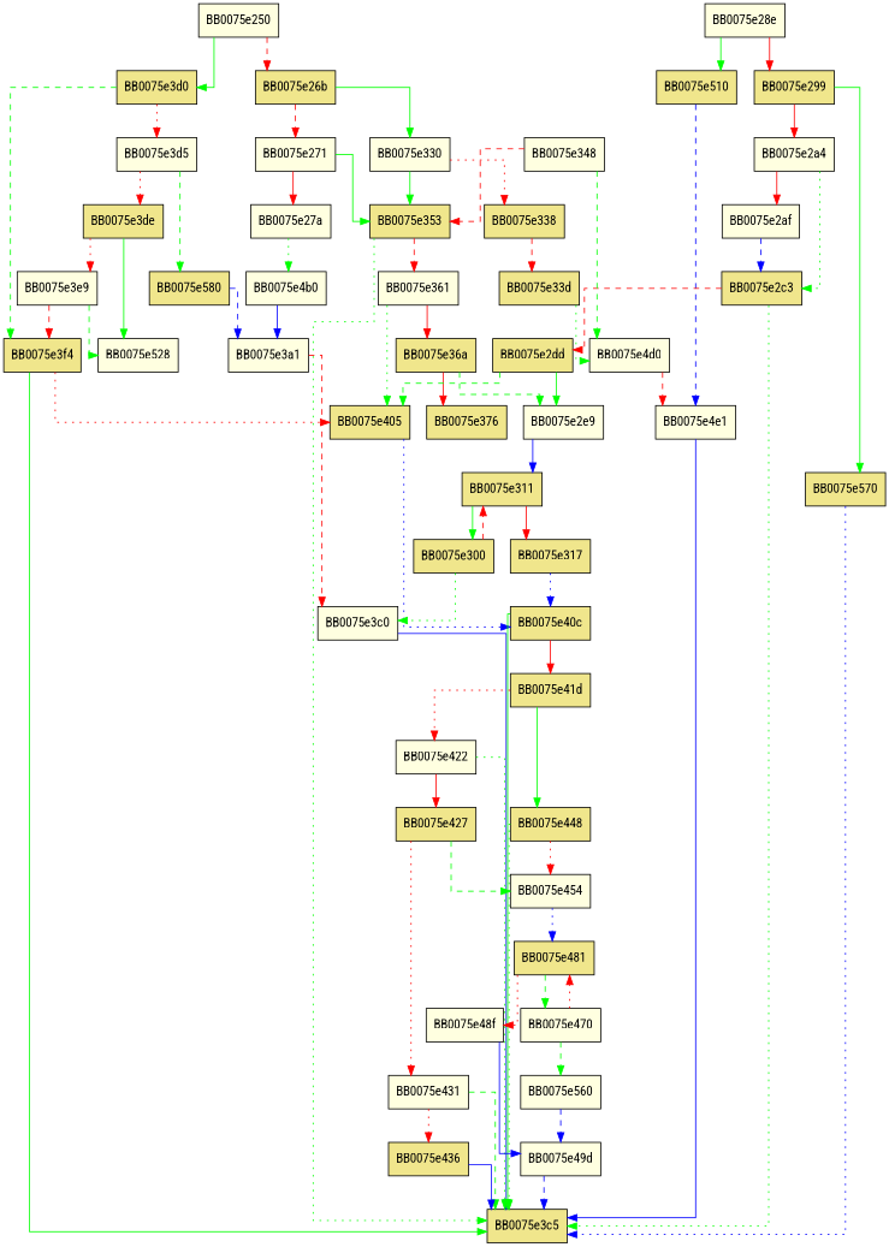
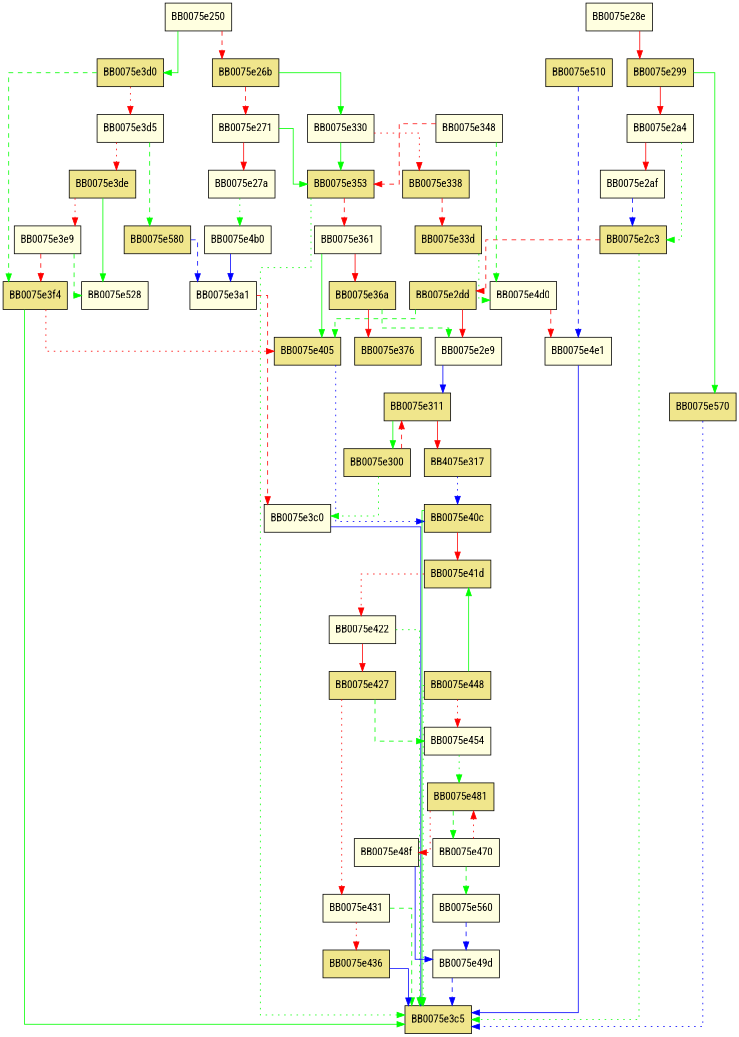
  digraph {
    fontname="Roboto Condensed"
    splines=ortho
    node [fillcolor=khaki fontname="Roboto Condensed" shape=box style=filled]
    edge [color=green fontname="Roboto Condensed" style=solid]
    BB0075e250 [fillcolor=lightyellow]
    BB0075e3d0
    BB0075e26b
    BB0075e3f4
    BB0075e3d5 [fillcolor=lightyellow]
    BB0075e330 [fillcolor=lightyellow]
    BB0075e271 [fillcolor=lightyellow]
    BB0075e3c5
    BB0075e405
    BB0075e580
    BB0075e3de
    BB0075e353
    BB0075e338
    BB0075e27a [fillcolor=lightyellow]
    BB0075e361 [fillcolor=lightyellow]
    BB0075e33d
    BB0075e4b0 [fillcolor=lightyellow]
    BB0075e36a
    BB0075e3a1 [fillcolor=lightyellow]
    BB0075e3c0 [fillcolor=lightyellow]
    BB0075e4e1 [fillcolor=lightyellow]
    BB0075e510
    BB0075e28e [fillcolor=lightyellow]
    BB0075e299
    BB0075e570
    BB0075e2a4 [fillcolor=lightyellow]
    BB0075e2c3
    BB0075e2af [fillcolor=lightyellow]
    BB0075e2dd
    BB0075e2e9 [fillcolor=lightyellow]
    BB0075e40c
    BB0075e311
    BB0075e41d
    BB0075e300
-   BB0075e317
+   BB0075e317 [label=BB4075e317]
    BB0075e448
    BB0075e422 [fillcolor=lightyellow]
    BB0075e4d0 [fillcolor=lightyellow]
    BB0075e348 [fillcolor=lightyellow]
    BB0075e376
    BB0075e528 [fillcolor=lightyellow]
    BB0075e3e9 [fillcolor=lightyellow]
    BB0075e454 [fillcolor=lightyellow]
    BB0075e427
    BB0075e481
    BB0075e431 [fillcolor=lightyellow]
    BB0075e436
    BB0075e470 [fillcolor=lightyellow]
    BB0075e48f [fillcolor=lightyellow]
    BB0075e560 [fillcolor=lightyellow]
    BB0075e49d [fillcolor=lightyellow]
    BB0075e250 -> BB0075e3d0
    BB0075e250 -> BB0075e26b [color=red style=dashed]
    BB0075e3d0 -> BB0075e3f4 [style=dashed]
    BB0075e3d0 -> BB0075e3d5 [color=red style=dotted]
    BB0075e26b -> BB0075e330
    BB0075e26b -> BB0075e271 [color=red style=dashed]
    BB0075e3f4 -> BB0075e3c5
    BB0075e3f4 -> BB0075e405 [color=red style=dotted]
    BB0075e3d5 -> BB0075e580 [style=dashed]
    BB0075e3d5 -> BB0075e3de [color=red style=dotted]
    BB0075e330 -> BB0075e353
    BB0075e330 -> BB0075e338 [color=red style=dotted]
    BB0075e271 -> BB0075e353
    BB0075e271 -> BB0075e27a [color=red]
    BB0075e405 -> BB0075e40c [color=blue style=dotted]
    BB0075e580 -> BB0075e3a1 [color=blue style=dashed]
    BB0075e3de -> BB0075e528
    BB0075e3de -> BB0075e3e9 [color=red style=dotted]
    BB0075e353 -> BB0075e3c5 [style=dotted]
    BB0075e353 -> BB0075e361 [color=red style=dashed]
    BB0075e338 -> BB0075e33d [color=red style=dashed]
    BB0075e27a -> BB0075e4b0 [style=dotted]
-   BB0075e361 -> BB0075e405 [style=dotted]
+   BB0075e361 -> BB0075e405
    BB0075e361 -> BB0075e36a [color=red]
    BB0075e33d -> BB0075e4d0 [style=dotted]
    BB0075e4b0 -> BB0075e3a1 [color=blue]
    BB0075e36a -> BB0075e2e9 [style=dashed]
    BB0075e36a -> BB0075e376 [color=red]
    BB0075e3a1 -> BB0075e3c0 [color=red style=dashed]
    BB0075e3c0 -> BB0075e3c5 [color=blue]
    BB0075e4e1 -> BB0075e3c5 [color=blue]
    BB0075e510 -> BB0075e4e1 [color=blue style=dashed]
-   BB0075e28e -> BB0075e510
    BB0075e28e -> BB0075e299 [color=red]
    BB0075e299 -> BB0075e570
    BB0075e299 -> BB0075e2a4 [color=red]
    BB0075e570 -> BB0075e3c5 [color=blue style=dotted]
    BB0075e2a4 -> BB0075e2c3 [style=dotted]
    BB0075e2a4 -> BB0075e2af [color=red]
    BB0075e2c3 -> BB0075e3c5 [style=dotted]
    BB0075e2c3 -> BB0075e2dd [color=red style=dashed]
    BB0075e2af -> BB0075e2c3 [color=blue style=dashed]
    BB0075e2dd -> BB0075e405 [style=dashed]
-   BB0075e2dd -> BB0075e2e9
+   BB0075e2dd -> BB0075e2e9 [color=red]
    BB0075e2e9 -> BB0075e311 [color=blue]
    BB0075e40c -> BB0075e3c5
    BB0075e40c -> BB0075e41d [color=red]
    BB0075e311 -> BB0075e300
    BB0075e311 -> BB0075e317 [color=red]
-   BB0075e41d -> BB0075e448
+   BB0075e448 -> BB0075e41d
    BB0075e41d -> BB0075e422 [color=red style=dotted]
    BB0075e300 -> BB0075e3c0 [style=dotted]
    BB0075e300 -> BB0075e311 [color=red style=dashed]
    BB0075e317 -> BB0075e40c [color=blue style=dotted]
    BB0075e448 -> BB0075e3c5 [style=dotted]
    BB0075e448 -> BB0075e454 [color=red style=dotted]
    BB0075e422 -> BB0075e3c5 [style=dotted]
    BB0075e422 -> BB0075e427 [color=red]
    BB0075e4d0 -> BB0075e4e1 [color=red style=dashed]
    BB0075e348 -> BB0075e353 [color=red style=dashed]
    BB0075e348 -> BB0075e4d0 [style=dashed]
    BB0075e3e9 -> BB0075e3f4 [color=red style=dashed]
    BB0075e3e9 -> BB0075e528 [style=dashed]
-   BB0075e454 -> BB0075e481 [color=blue style=dotted]
+   BB0075e454 -> BB0075e481 [style=dotted]
    BB0075e427 -> BB0075e454 [style=dashed]
    BB0075e427 -> BB0075e431 [color=red style=dotted]
    BB0075e481 -> BB0075e470 [style=dashed]
    BB0075e481 -> BB0075e48f [color=red style=dotted]
    BB0075e431 -> BB0075e3c5 [style=dashed]
    BB0075e431 -> BB0075e436 [color=red style=dotted]
    BB0075e436 -> BB0075e3c5 [color=blue]
    BB0075e470 -> BB0075e481 [color=red style=dotted]
    BB0075e470 -> BB0075e560 [style=dashed]
    BB0075e48f -> BB0075e49d [color=blue]
    BB0075e560 -> BB0075e49d [color=blue style=dashed]
    BB0075e49d -> BB0075e3c5 [color=blue style=dashed]
  }
